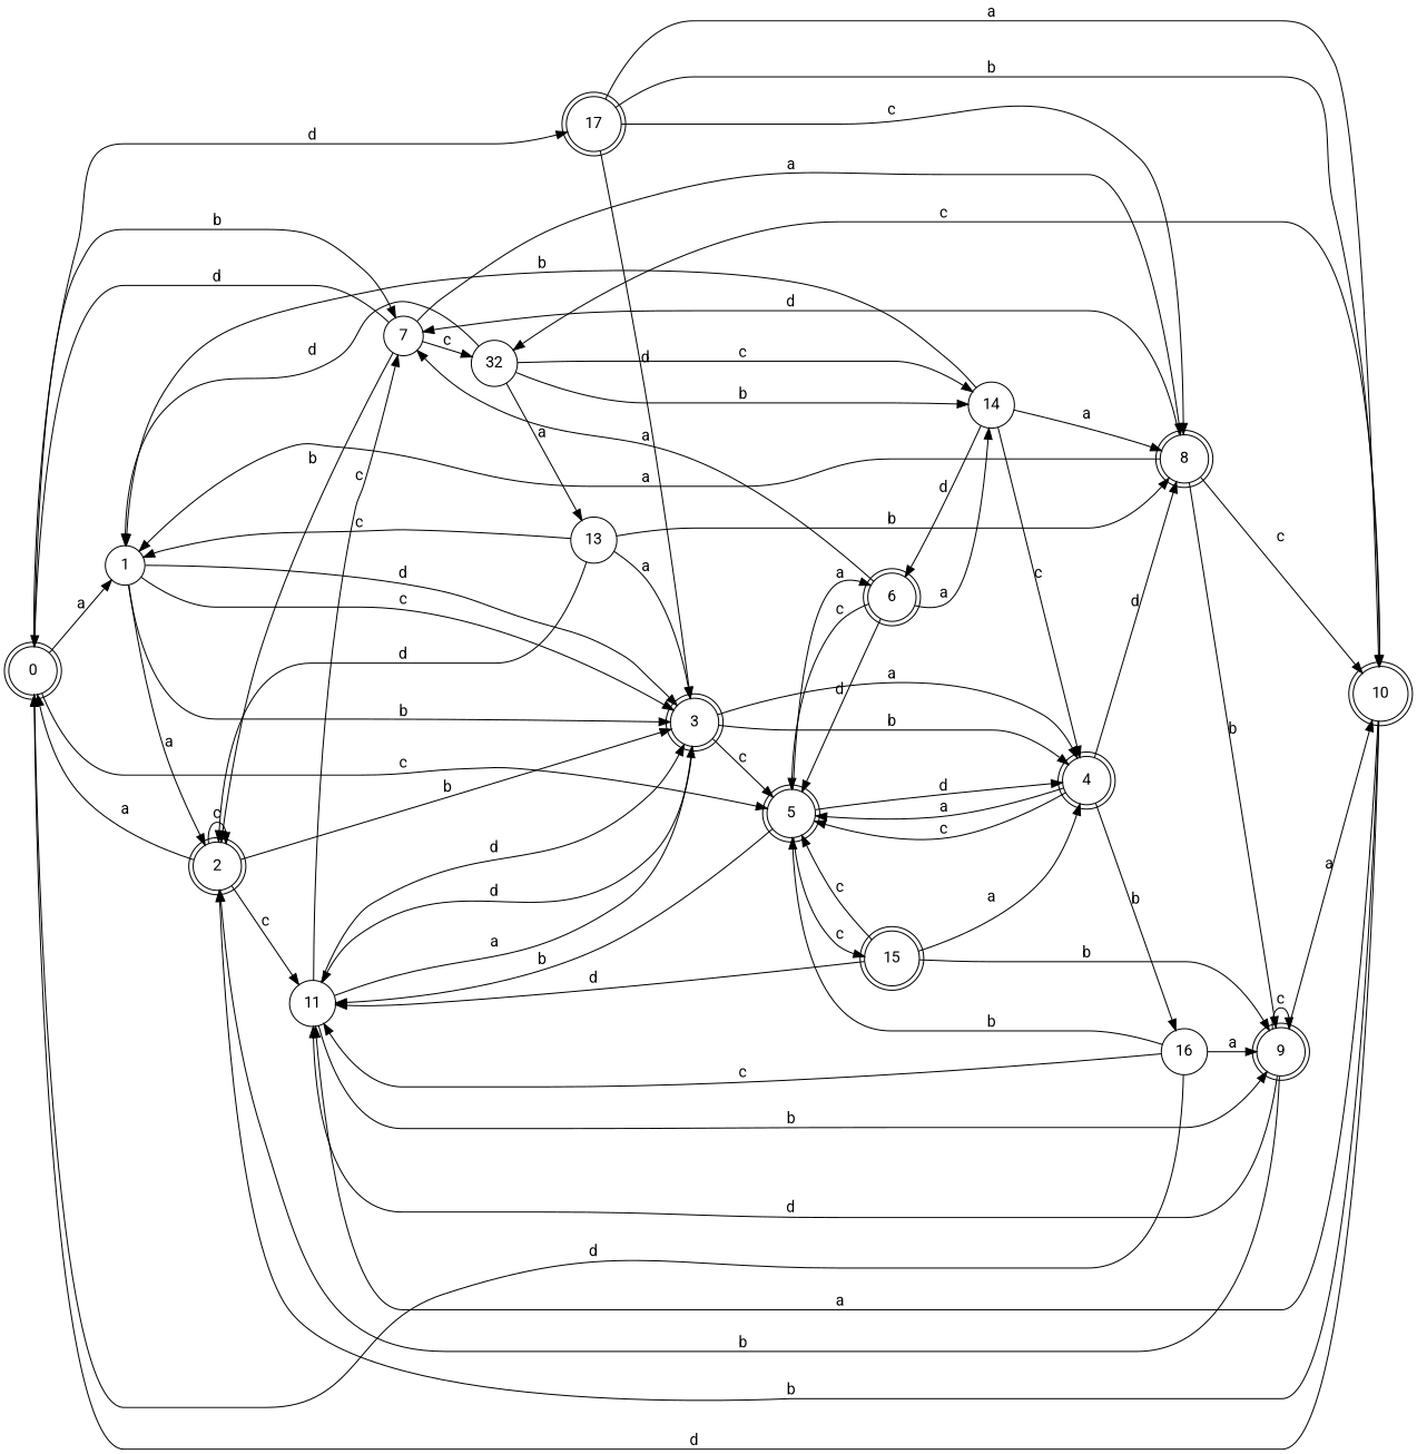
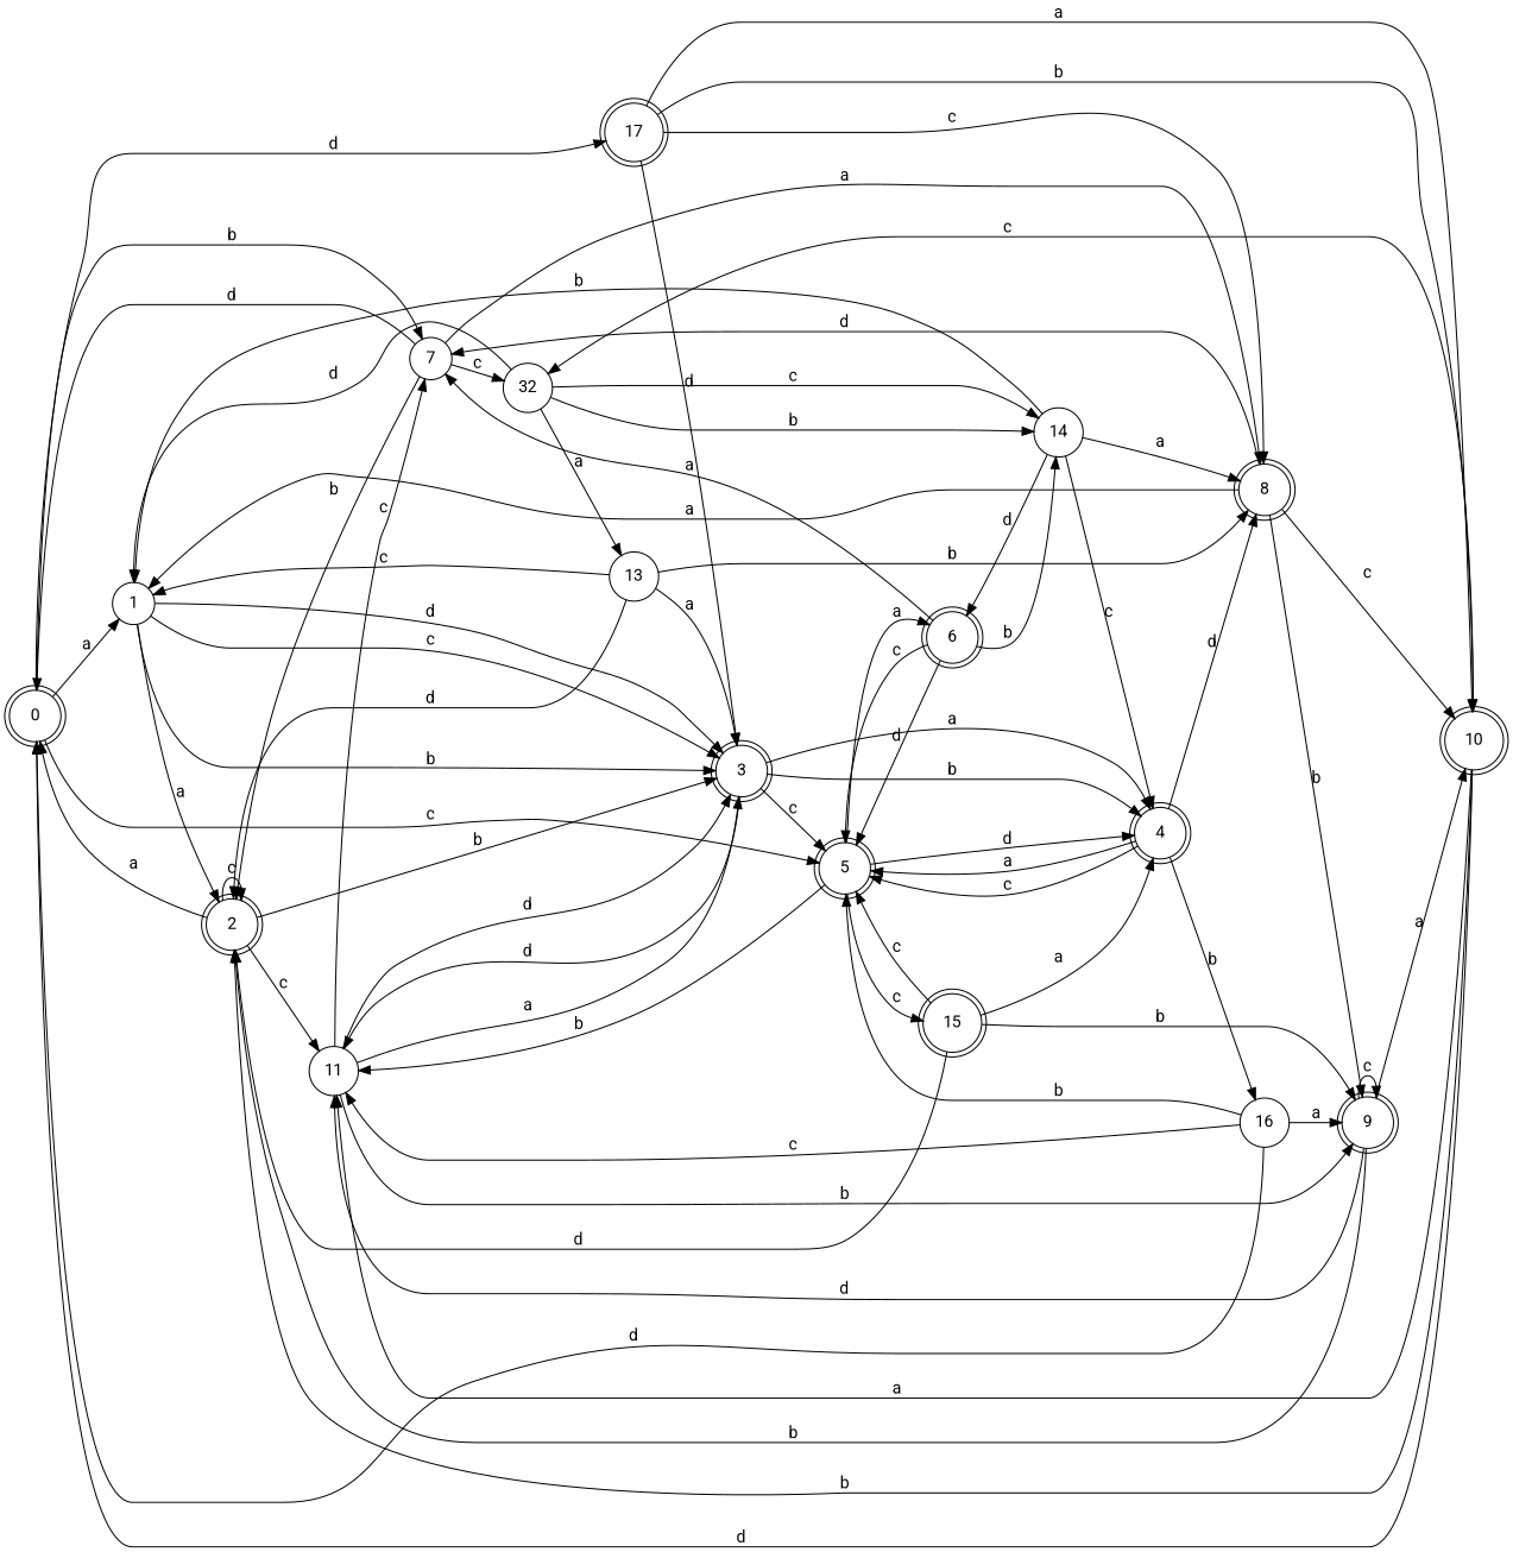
  digraph {
    fontname=Roboto
    rankdir=LR
    node [color=black fillcolor=white fontname=Roboto shape=doublecircle style="rounded,filled"]
    edge [fontname=Roboto]
    n1 [label=0]
    n2 [label=1 shape=circle style=filled]
    n3 [label=5]
    n4 [label=7 shape=circle style=filled]
    n5 [label=17]
    n6 [label=2]
    n7 [label=3]
    n8 [label=11 shape=circle style=filled]
    n9 [label=4]
    n10 [label=6]
    n11 [label=15]
    n12 [label=8]
    n13 [label=32 shape=circle style=filled]
    n14 [label=10]
    n15 [label=9]
    n16 [label=16 shape=circle style=filled]
    n17 [label=14 shape=circle style=filled]
    n18 [label=13 shape=circle style=filled]
    n1 -> n2 [label=a]
    n1 -> n3 [label=c]
    n1 -> n4 [label=b]
    n1 -> n5 [label=d]
    n2 -> n6 [label=a]
    n2 -> n7 [label=b]
    n2 -> n7 [label=c]
    n2 -> n7 [label=d]
    n3 -> n8 [label=b]
    n3 -> n9 [label=d]
    n3 -> n10 [label=a]
    n3 -> n11 [label=c]
    n4 -> n1 [label=d]
    n4 -> n6 [label=b]
    n4 -> n12 [label=a]
    n4 -> n13 [label=c]
    n5 -> n7 [label=d]
    n5 -> n12 [label=c]
    n5 -> n14 [label=a]
    n5 -> n14 [label=b]
    n6 -> n1 [label=a]
    n6 -> n6 [label=c]
    n6 -> n7 [label=b]
    n6 -> n8 [label=c]
    n7 -> n3 [label=c]
    n7 -> n8 [label=d]
    n7 -> n9 [label=a]
    n7 -> n9 [label=b]
    n8 -> n4 [label=c]
    n8 -> n7 [label=a]
    n8 -> n7 [label=d]
    n8 -> n15 [label=b]
    n9 -> n3 [label=a]
    n9 -> n3 [label=c]
    n9 -> n12 [label=d]
    n9 -> n16 [label=b]
    n10 -> n3 [label=c]
    n10 -> n3 [label=d]
    n10 -> n4 [label=a]
-   n10 -> n17 [label=a]
+   n10 -> n17 [label=b]
    n11 -> n3 [label=c]
-   n11 -> n8 [label=d]
+   n11 -> n6 [label=d]
    n11 -> n9 [label=a]
    n11 -> n15 [label=b]
    n12 -> n2 [label=a]
    n12 -> n4 [label=d]
    n12 -> n14 [label=c]
    n12 -> n15 [label=b]
    n13 -> n2 [label=d]
    n13 -> n17 [label=b]
    n13 -> n17 [label=c]
    n13 -> n18 [label=a]
    n14 -> n1 [label=d]
    n14 -> n6 [label=b]
    n14 -> n8 [label=a]
    n14 -> n13 [label=c]
    n15 -> n6 [label=b]
    n15 -> n8 [label=d]
    n15 -> n14 [label=a]
    n15 -> n15 [label=c]
    n16 -> n1 [label=d]
    n16 -> n3 [label=b]
    n16 -> n8 [label=c]
    n16 -> n15 [label=a]
    n17 -> n2 [label=b]
    n17 -> n9 [label=c]
    n17 -> n10 [label=d]
    n17 -> n12 [label=a]
    n18 -> n2 [label=c]
    n18 -> n6 [label=d]
    n18 -> n7 [label=a]
    n18 -> n12 [label=b]
  }
